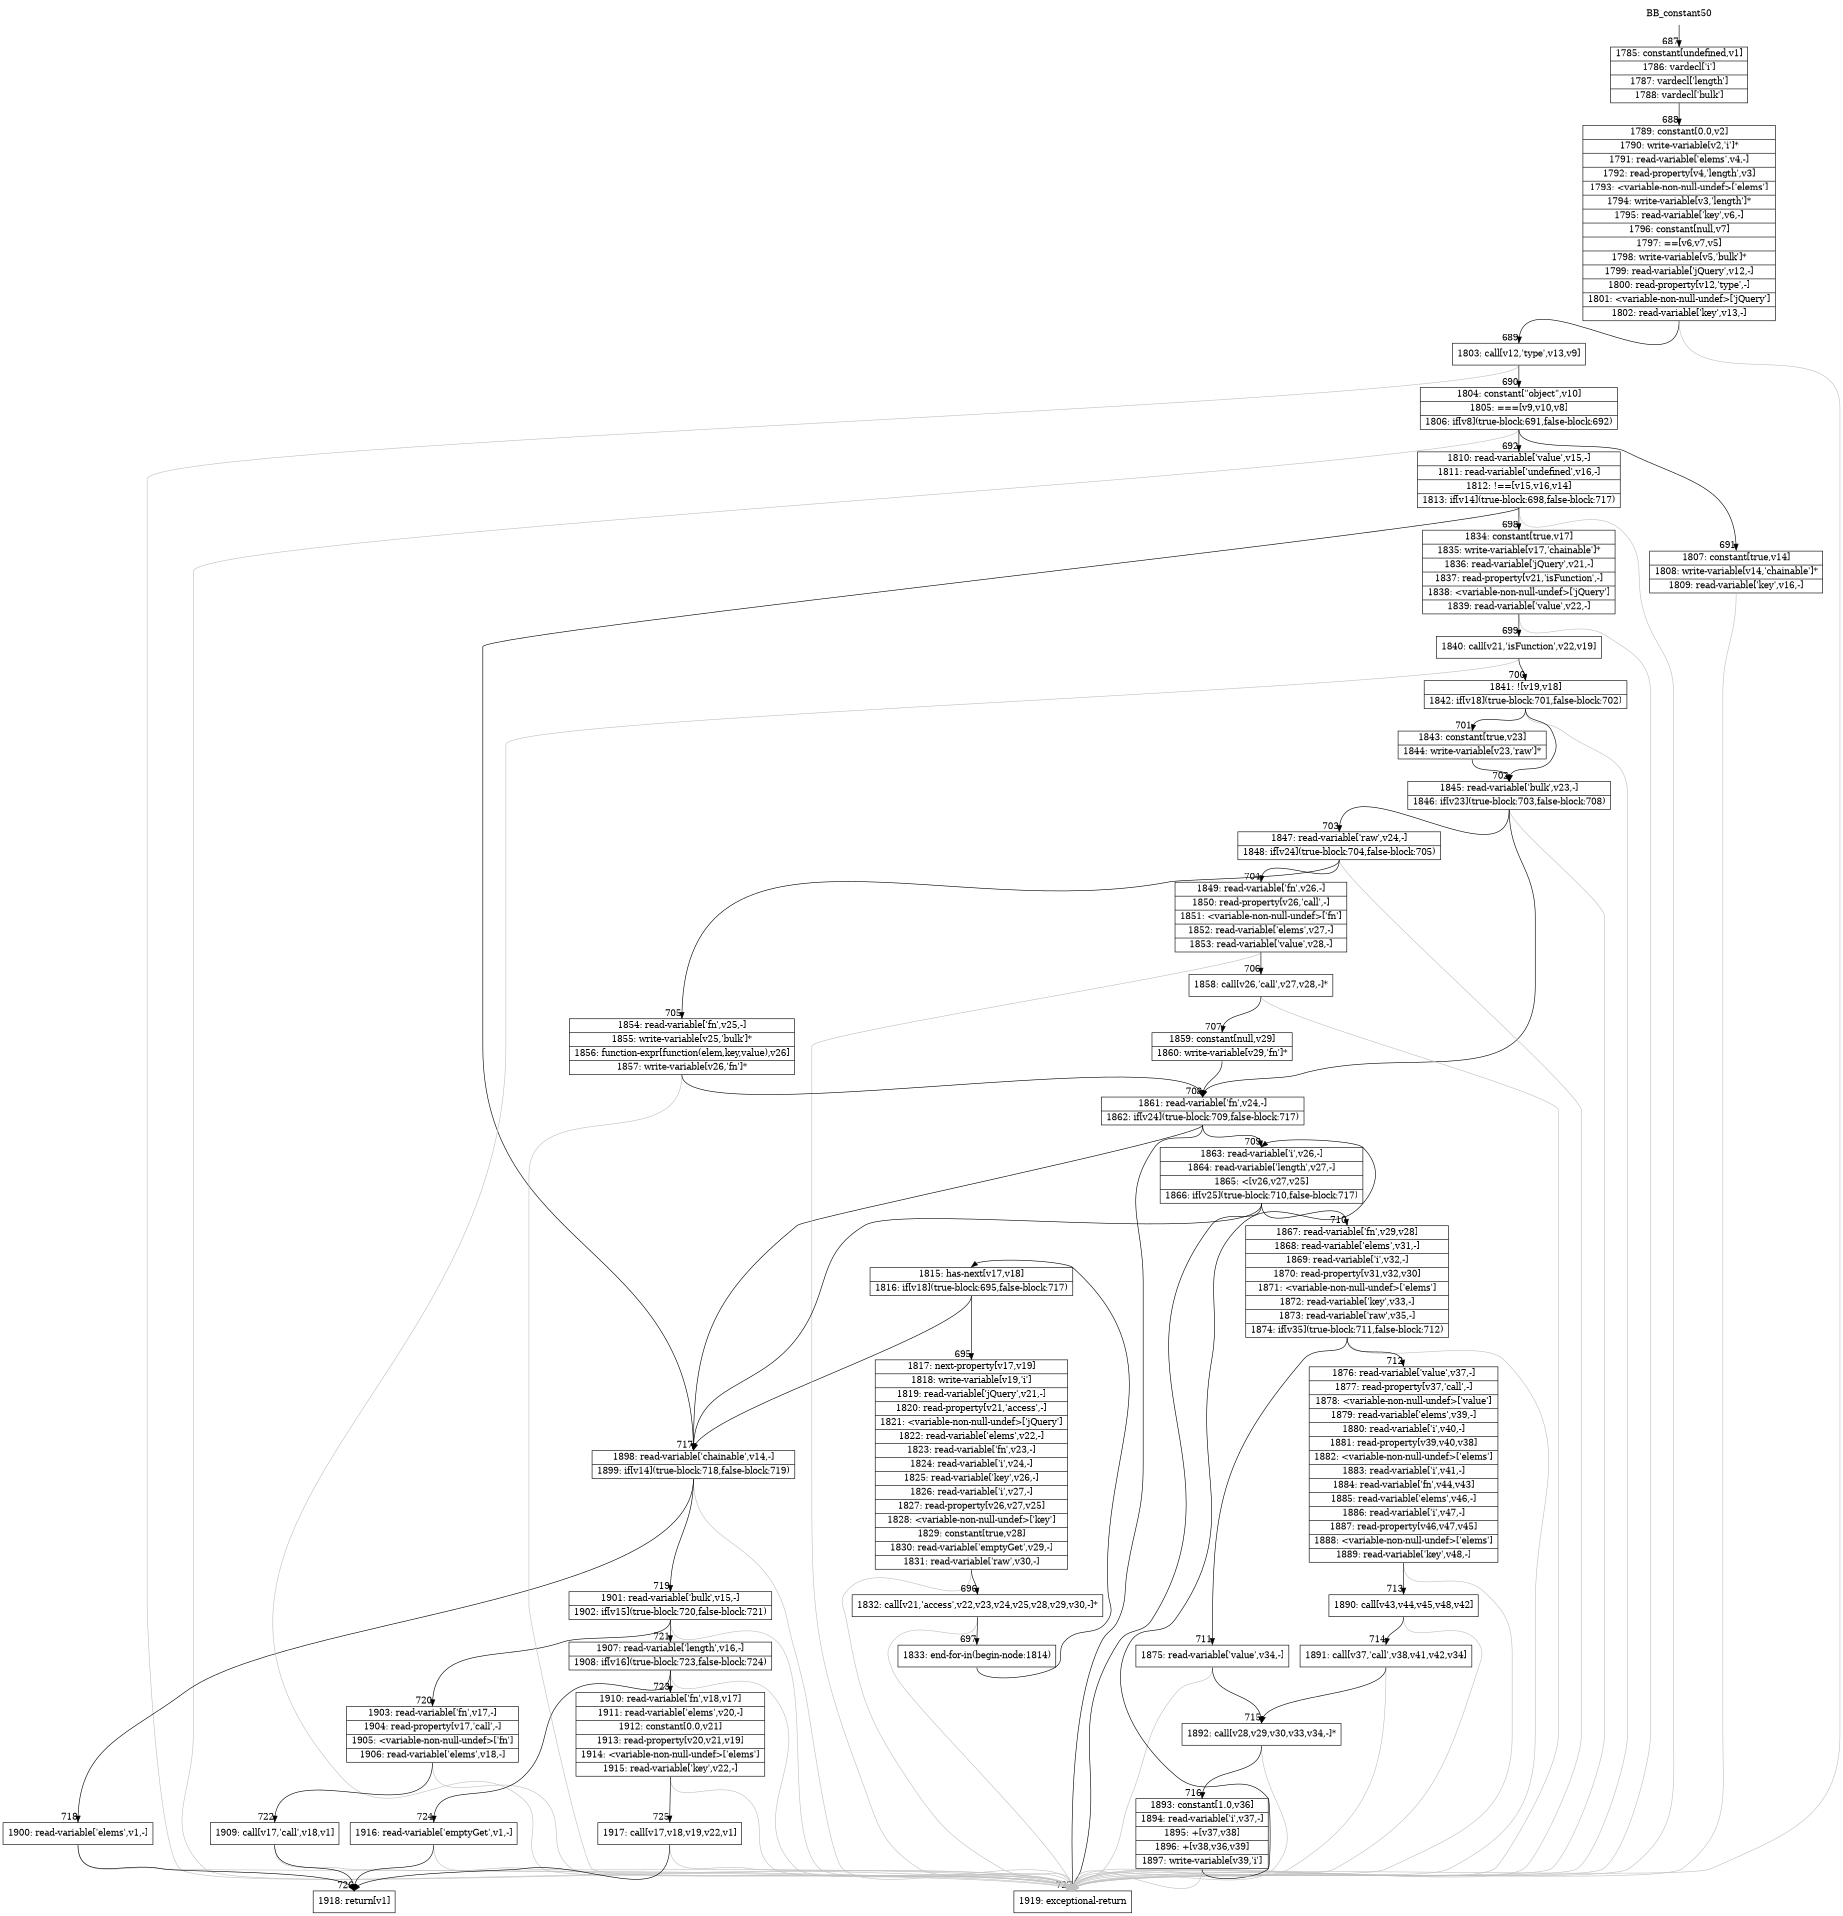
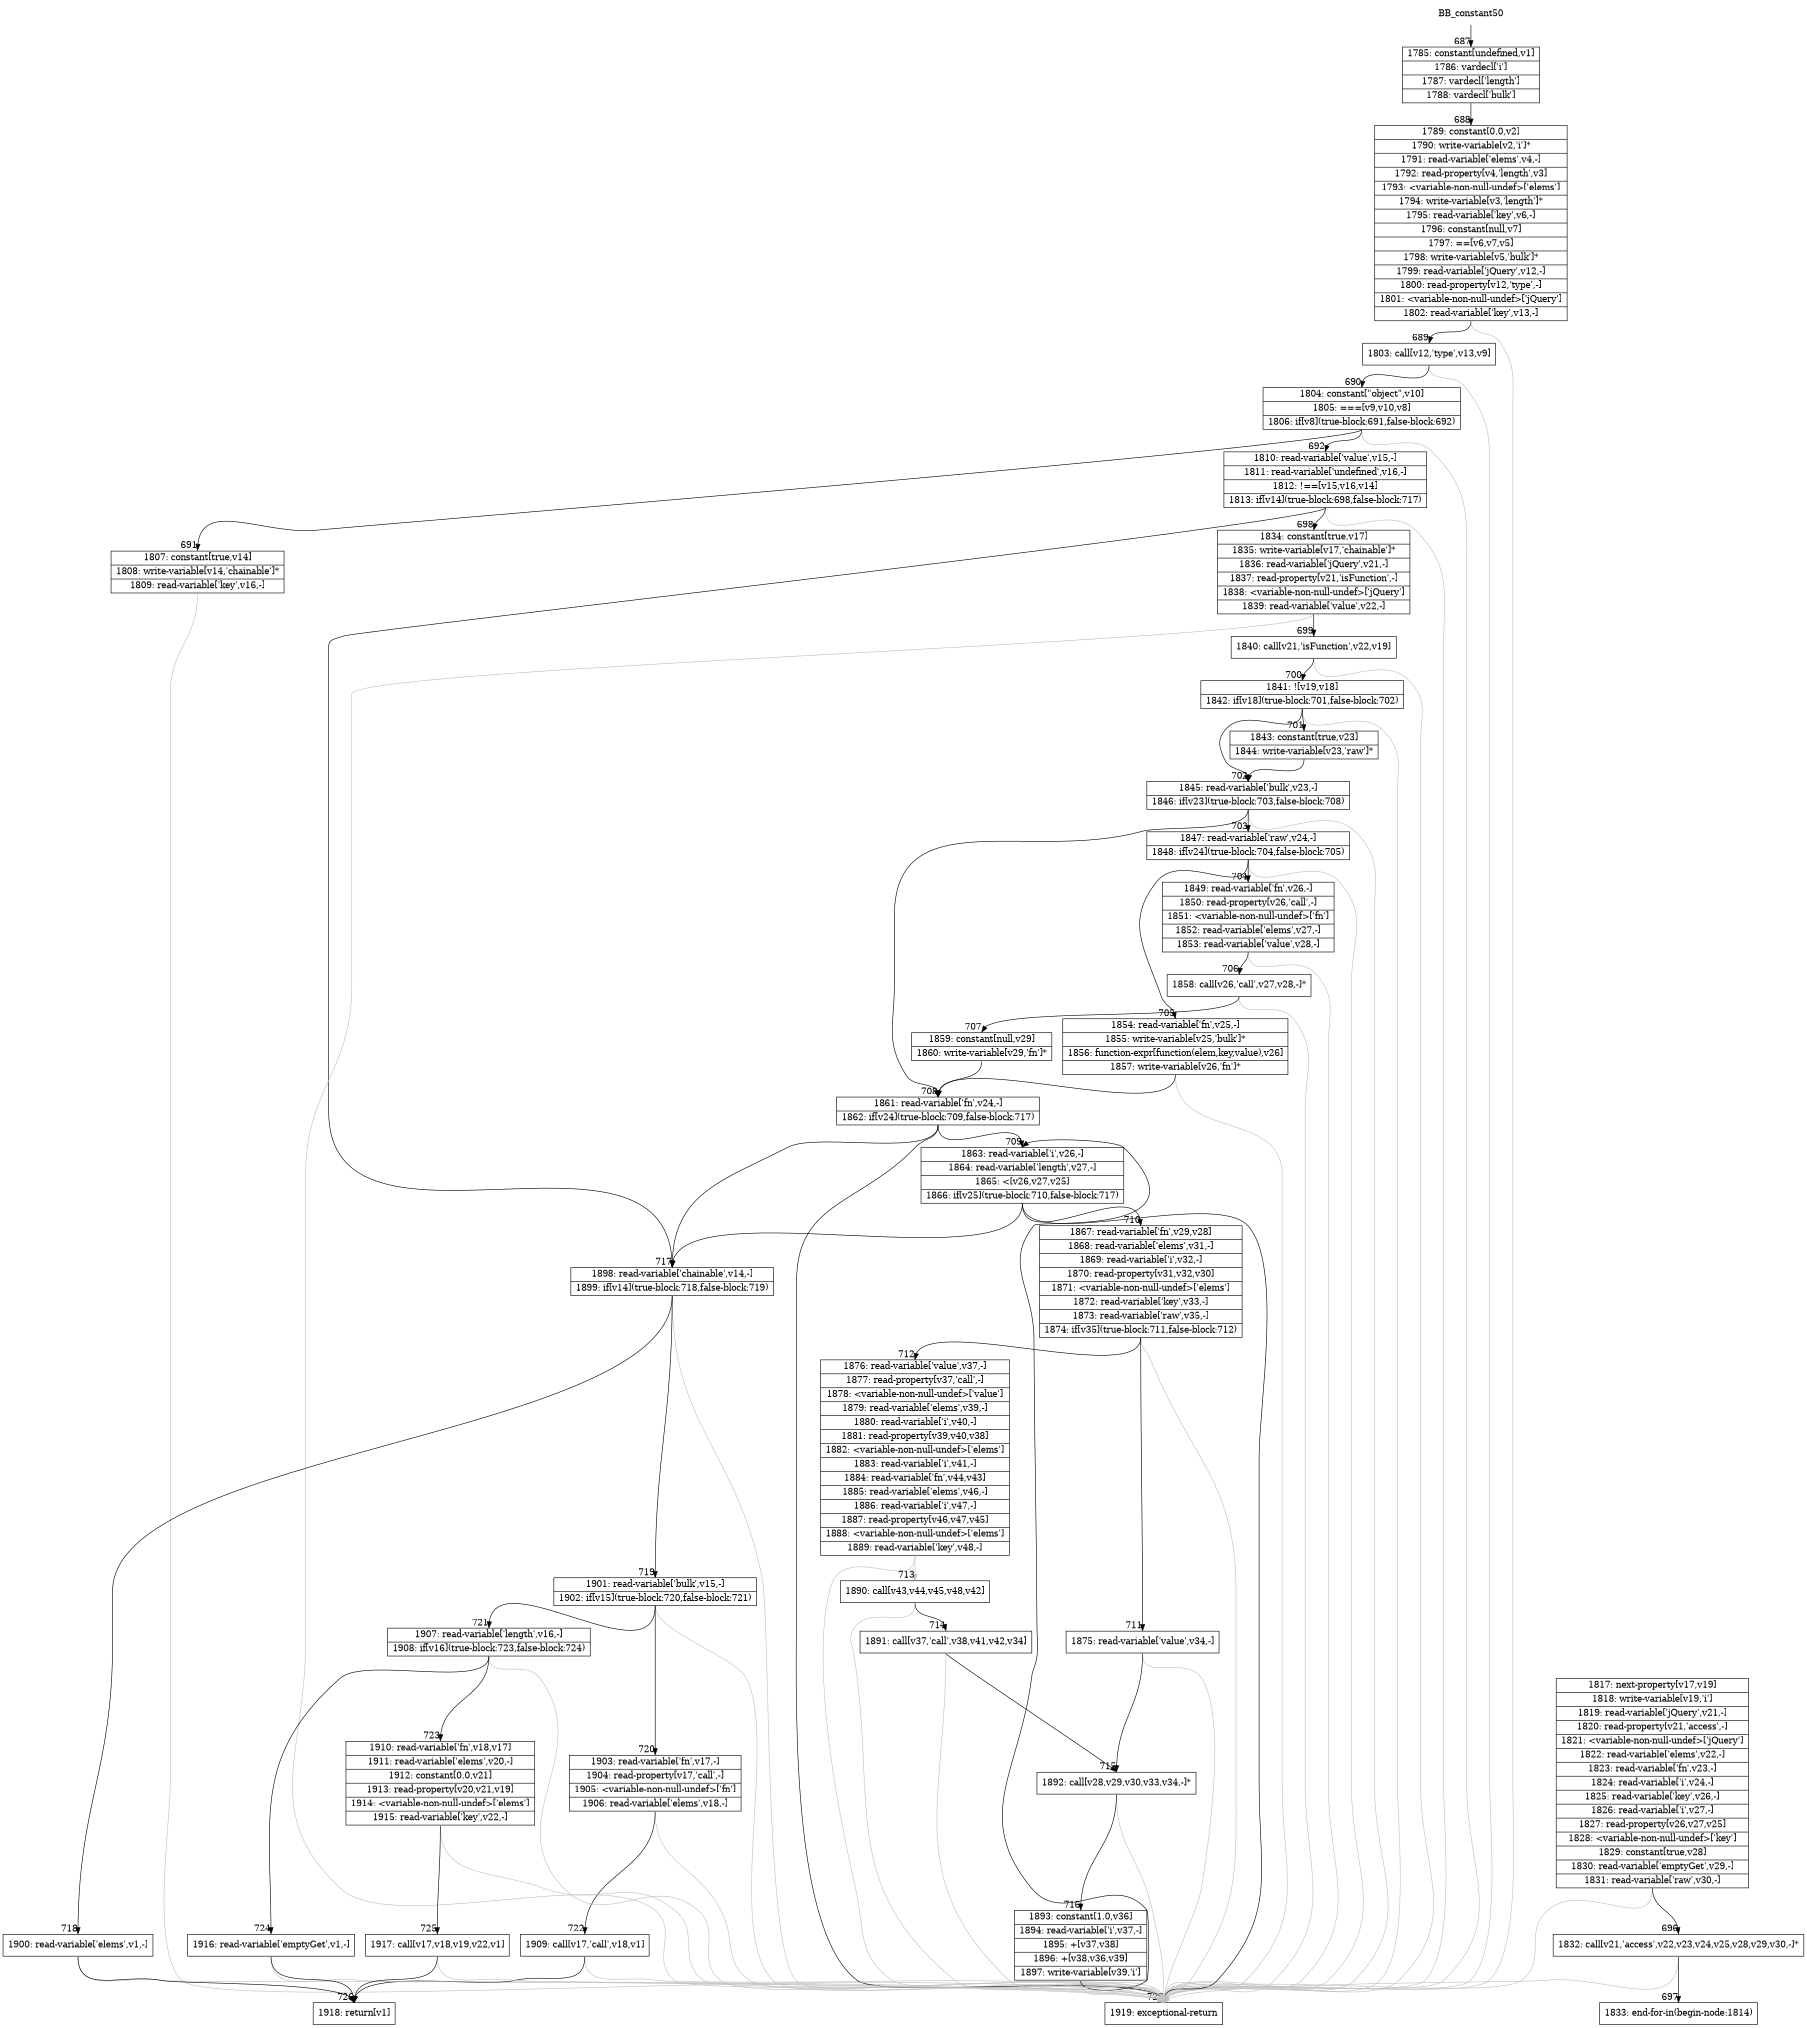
  digraph {
    rankdir=TD
    node [shape=record]
    edge [headport=n tailport=s]
    n1 [label=BB_constant50 shape=none]
    n2 [label="{1785: constant[undefined,v1]|1786: vardecl['i']|1787: vardecl['length']|1788: vardecl['bulk']}"]
    n3 [label="{1789: constant[0.0,v2]|1790: write-variable[v2,'i']*|1791: read-variable['elems',v4,-]|1792: read-property[v4,'length',v3]|1793: \<variable-non-null-undef\>['elems']|1794: write-variable[v3,'length']*|1795: read-variable['key',v6,-]|1796: constant[null,v7]|1797: ==[v6,v7,v5]|1798: write-variable[v5,'bulk']*|1799: read-variable['jQuery',v12,-]|1800: read-property[v12,'type',-]|1801: \<variable-non-null-undef\>['jQuery']|1802: read-variable['key',v13,-]}"]
    n4 [label="{1803: call[v12,'type',v13,v9]}"]
    n5 [label="{1919: exceptional-return}"]
    n6 [label="{1804: constant[\"object\",v10]|1805: ===[v9,v10,v8]|1806: if[v8](true-block:691,false-block:692)}"]
    n7 [label="{1807: constant[true,v14]|1808: write-variable[v14,'chainable']*|1809: read-variable['key',v16,-]}"]
    n8 [label="{1810: read-variable['value',v15,-]|1811: read-variable['undefined',v16,-]|1812: !==[v15,v16,v14]|1813: if[v14](true-block:698,false-block:717)}"]
    n9 [label="{1834: constant[true,v17]|1835: write-variable[v17,'chainable']*|1836: read-variable['jQuery',v21,-]|1837: read-property[v21,'isFunction',-]|1838: \<variable-non-null-undef\>['jQuery']|1839: read-variable['value',v22,-]}"]
    n10 [label="{1898: read-variable['chainable',v14,-]|1899: if[v14](true-block:718,false-block:719)}"]
    n11 [label="{1840: call[v21,'isFunction',v22,v19]}"]
    n12 [label="{1900: read-variable['elems',v1,-]}"]
    n13 [label="{1901: read-variable['bulk',v15,-]|1902: if[v15](true-block:720,false-block:721)}"]
-   n14 [label="{1815: has-next[v17,v18]|1816: if[v18](true-block:695,false-block:717)}"]
    n15 [label="{1817: next-property[v17,v19]|1818: write-variable[v19,'i']|1819: read-variable['jQuery',v21,-]|1820: read-property[v21,'access',-]|1821: \<variable-non-null-undef\>['jQuery']|1822: read-variable['elems',v22,-]|1823: read-variable['fn',v23,-]|1824: read-variable['i',v24,-]|1825: read-variable['key',v26,-]|1826: read-variable['i',v27,-]|1827: read-property[v26,v27,v25]|1828: \<variable-non-null-undef\>['key']|1829: constant[true,v28]|1830: read-variable['emptyGet',v29,-]|1831: read-variable['raw',v30,-]}"]
    n16 [label="{1841: ![v19,v18]|1842: if[v18](true-block:701,false-block:702)}"]
    n17 [label="{1918: return[v1]}"]
    n18 [label="{1903: read-variable['fn',v17,-]|1904: read-property[v17,'call',-]|1905: \<variable-non-null-undef\>['fn']|1906: read-variable['elems',v18,-]}"]
    n19 [label="{1907: read-variable['length',v16,-]|1908: if[v16](true-block:723,false-block:724)}"]
    n20 [label="{1832: call[v21,'access',v22,v23,v24,v25,v28,v29,v30,-]*}"]
    n21 [label="{1833: end-for-in(begin-node:1814)}"]
    n22 [label="{1843: constant[true,v23]|1844: write-variable[v23,'raw']*}"]
    n23 [label="{1845: read-variable['bulk',v23,-]|1846: if[v23](true-block:703,false-block:708)}"]
    n24 [label="{1847: read-variable['raw',v24,-]|1848: if[v24](true-block:704,false-block:705)}"]
    n25 [label="{1861: read-variable['fn',v24,-]|1862: if[v24](true-block:709,false-block:717)}"]
    n26 [label="{1849: read-variable['fn',v26,-]|1850: read-property[v26,'call',-]|1851: \<variable-non-null-undef\>['fn']|1852: read-variable['elems',v27,-]|1853: read-variable['value',v28,-]}"]
    n27 [label="{1854: read-variable['fn',v25,-]|1855: write-variable[v25,'bulk']*|1856: function-expr[function(elem,key,value),v26]|1857: write-variable[v26,'fn']*}"]
    n28 [label="{1863: read-variable['i',v26,-]|1864: read-variable['length',v27,-]|1865: \<[v26,v27,v25]|1866: if[v25](true-block:710,false-block:717)}"]
    n29 [label="{1858: call[v26,'call',v27,v28,-]*}"]
    n30 [label="{1867: read-variable['fn',v29,v28]|1868: read-variable['elems',v31,-]|1869: read-variable['i',v32,-]|1870: read-property[v31,v32,v30]|1871: \<variable-non-null-undef\>['elems']|1872: read-variable['key',v33,-]|1873: read-variable['raw',v35,-]|1874: if[v35](true-block:711,false-block:712)}"]
    n31 [label="{1859: constant[null,v29]|1860: write-variable[v29,'fn']*}"]
    n32 [label="{1875: read-variable['value',v34,-]}"]
    n33 [label="{1876: read-variable['value',v37,-]|1877: read-property[v37,'call',-]|1878: \<variable-non-null-undef\>['value']|1879: read-variable['elems',v39,-]|1880: read-variable['i',v40,-]|1881: read-property[v39,v40,v38]|1882: \<variable-non-null-undef\>['elems']|1883: read-variable['i',v41,-]|1884: read-variable['fn',v44,v43]|1885: read-variable['elems',v46,-]|1886: read-variable['i',v47,-]|1887: read-property[v46,v47,v45]|1888: \<variable-non-null-undef\>['elems']|1889: read-variable['key',v48,-]}"]
    n34 [label="{1892: call[v28,v29,v30,v33,v34,-]*}"]
    n35 [label="{1890: call[v43,v44,v45,v48,v42]}"]
    n36 [label="{1893: constant[1.0,v36]|1894: read-variable['i',v37,-]|1895: +[v37,v38]|1896: +[v38,v36,v39]|1897: write-variable[v39,'i']}"]
    n37 [label="{1891: call[v37,'call',v38,v41,v42,v34]}"]
    n38 [label="{1909: call[v17,'call',v18,v1]}"]
    n39 [label="{1910: read-variable['fn',v18,v17]|1911: read-variable['elems',v20,-]|1912: constant[0.0,v21]|1913: read-property[v20,v21,v19]|1914: \<variable-non-null-undef\>['elems']|1915: read-variable['key',v22,-]}"]
    n40 [label="{1916: read-variable['emptyGet',v1,-]}"]
    n41 [label="{1917: call[v17,v18,v19,v22,v1]}"]
    n1 -> n2 [headlabel="    687"]
    n2 -> n3 [headlabel="      688"]
    n3 -> n4 [headlabel="      689"]
    n3 -> n5 [color=gray headlabel="      727"]
    n4 -> n5 [color=gray]
    n4 -> n6 [headlabel="      690"]
    n6 -> n5 [color=gray]
    n6 -> n7 [headlabel="      691"]
    n6 -> n8 [headlabel="      692"]
    n7 -> n5 [color=gray]
    n8 -> n5 [color=gray]
    n8 -> n9 [headlabel="      698"]
    n8 -> n10 [headlabel="      717"]
    n9 -> n5 [color=gray]
    n9 -> n11 [headlabel="      699"]
    n10 -> n5 [color=gray]
    n10 -> n12 [headlabel="      718"]
    n10 -> n13 [headlabel="      719"]
    n11 -> n5 [color=gray]
    n11 -> n16 [headlabel="      700"]
    n12 -> n5 [color=gray]
    n12 -> n17 [headlabel="      726"]
    n13 -> n5 [color=gray]
    n13 -> n18 [headlabel="      720"]
    n13 -> n19 [headlabel="      721"]
-   n14 -> n10
-   n14 -> n15 [headlabel="      695"]
    n15 -> n5 [color=gray]
    n15 -> n20 [headlabel="      696"]
    n16 -> n5 [color=gray]
    n16 -> n22 [headlabel="      701"]
    n16 -> n23 [headlabel="      702"]
    n18 -> n5 [color=gray]
    n18 -> n38 [headlabel="      722"]
    n19 -> n5 [color=gray]
    n19 -> n39 [headlabel="      723"]
    n19 -> n40 [headlabel="      724"]
    n20 -> n5 [color=gray]
    n20 -> n21 [headlabel="      697"]
-   n21 -> n14
    n22 -> n23
    n23 -> n5 [color=gray]
    n23 -> n24 [headlabel="      703"]
    n23 -> n25 [headlabel="      708"]
    n24 -> n5 [color=gray]
    n24 -> n26 [headlabel="      704"]
    n24 -> n27 [headlabel="      705"]
    n25 -> n5 [color=black]
    n25 -> n10
    n25 -> n28 [headlabel="      709"]
    n26 -> n5 [color=gray]
    n26 -> n29 [headlabel="      706"]
    n27 -> n5 [color=gray]
    n27 -> n25
    n28 -> n5 [color=black]
    n28 -> n10
    n28 -> n30 [headlabel="      710"]
    n29 -> n5 [color=gray]
    n29 -> n31 [headlabel="      707"]
    n30 -> n5 [color=gray]
    n30 -> n32 [headlabel="      711"]
    n30 -> n33 [headlabel="      712"]
    n31 -> n25
    n32 -> n5 [color=gray]
    n32 -> n34 [headlabel="      715"]
    n33 -> n5 [color=gray]
-   n33 -> n35 [headlabel="      713"]
+   n33 -> n35 [headlabel="      713" color=gray]
    n34 -> n5 [color=gray]
    n34 -> n36 [headlabel="      716"]
    n35 -> n5 [color=gray]
    n35 -> n37 [headlabel="      714"]
    n36 -> n5 [color=gray]
    n36 -> n28
    n37 -> n5 [color=gray]
    n37 -> n34
    n38 -> n5 [color=gray]
    n38 -> n17
    n39 -> n5 [color=gray]
    n39 -> n41 [headlabel="      725"]
    n40 -> n5 [color=gray]
    n40 -> n17
    n41 -> n5 [color=gray]
    n41 -> n17
  }
